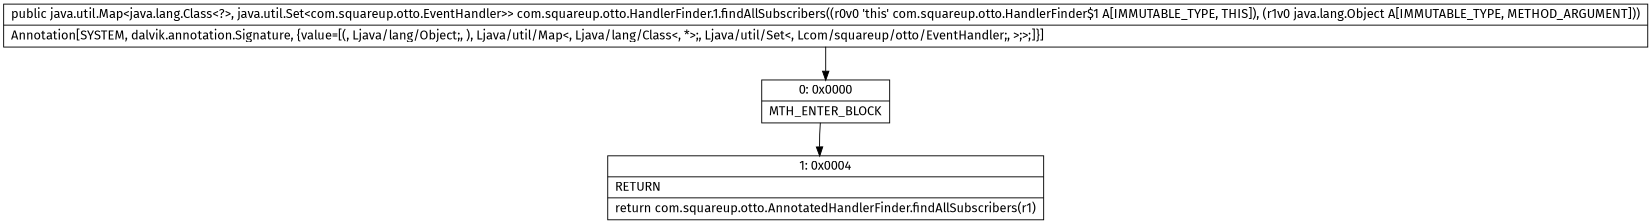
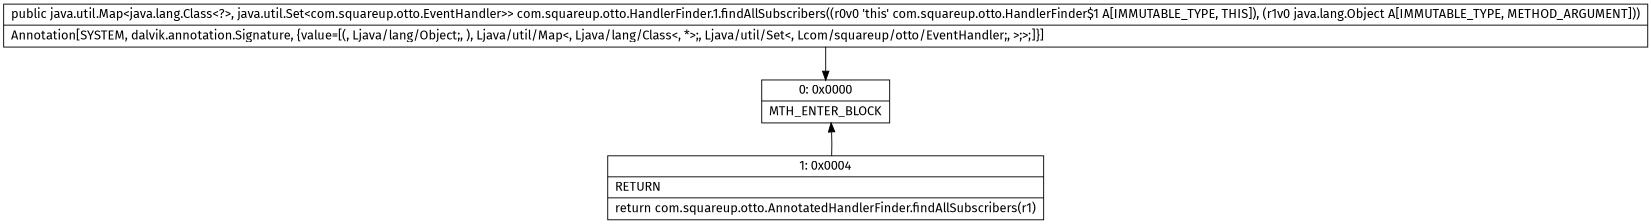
  digraph {
    fontname="Fira Sans"
    node [shape=record fontname="Fira Sans"]
    edge [fontname="Fira Sans"]
    n1 [label="{0\:\ 0x0000|MTH_ENTER_BLOCK\l}"]
    n2 [label="{1\:\ 0x0004|RETURN\l|return com.squareup.otto.AnnotatedHandlerFinder.findAllSubscribers(r1)\l}"]
    n3 [label="{public java.util.Map\<java.lang.Class\<?\>, java.util.Set\<com.squareup.otto.EventHandler\>\> com.squareup.otto.HandlerFinder.1.findAllSubscribers((r0v0 'this' com.squareup.otto.HandlerFinder$1 A[IMMUTABLE_TYPE, THIS]), (r1v0 java.lang.Object A[IMMUTABLE_TYPE, METHOD_ARGUMENT]))  | Annotation[SYSTEM, dalvik.annotation.Signature, \{value=[(, Ljava\/lang\/Object;, ), Ljava\/util\/Map\<, Ljava\/lang\/Class\<, *\>;, Ljava\/util\/Set\<, Lcom\/squareup\/otto\/EventHandler;, \>;\>;]\}]\l}"]
-   n1 -> n2
+   n2 -> n1
    n3 -> n1
  }
